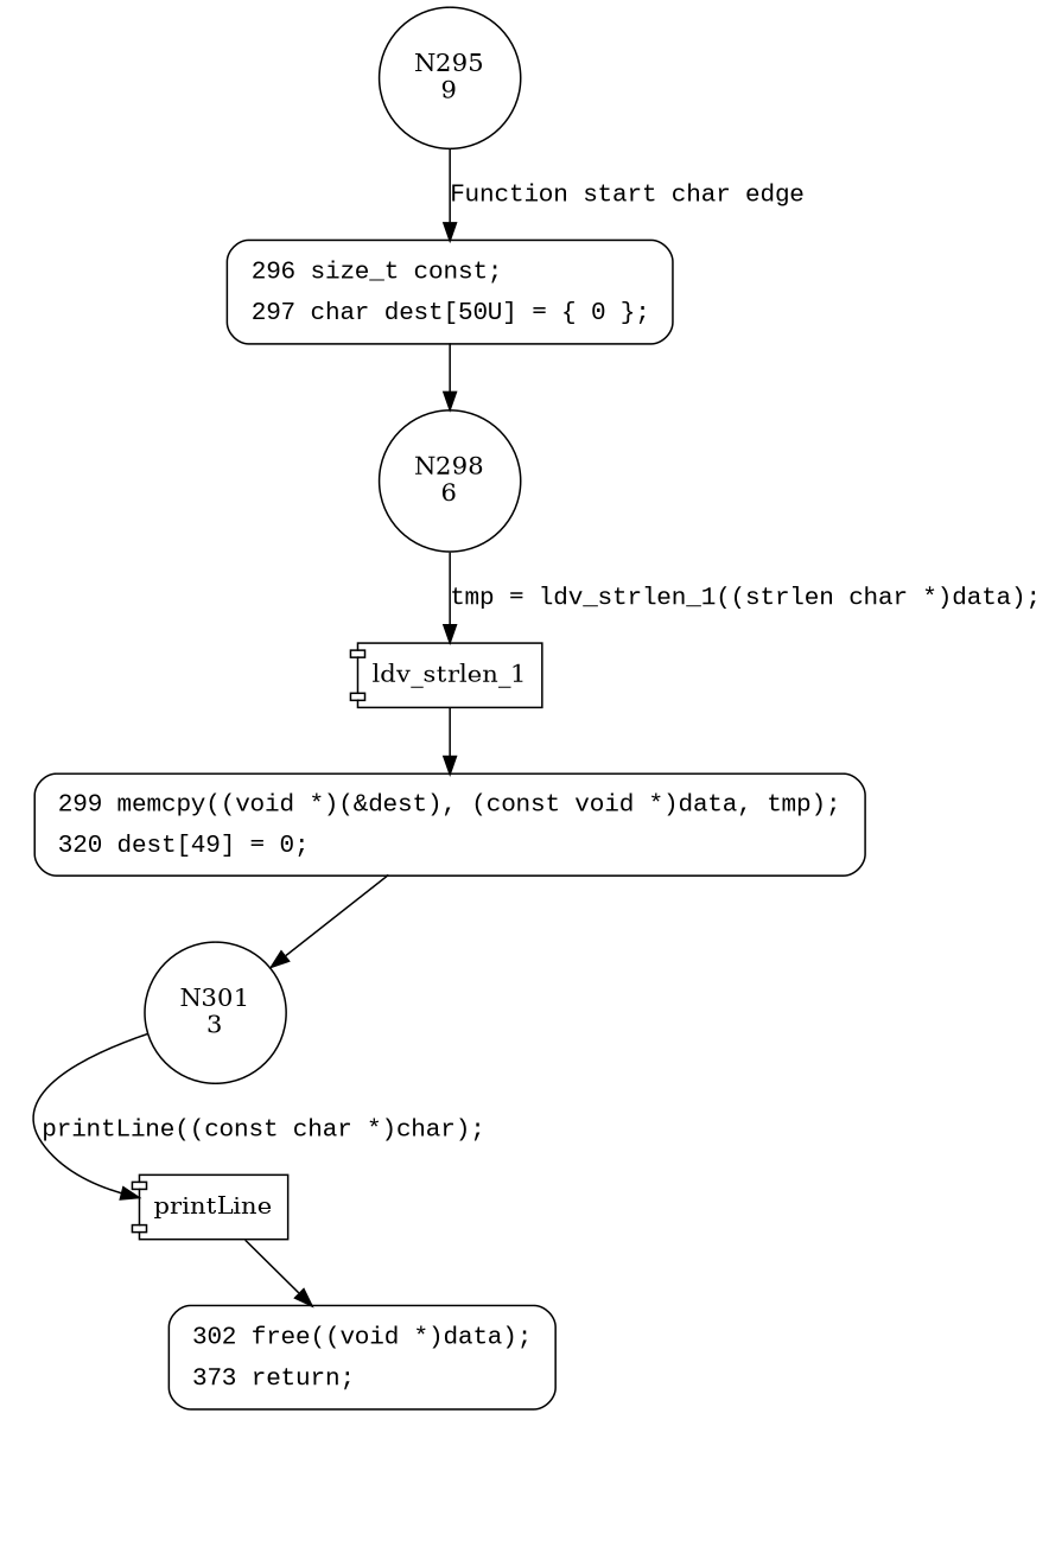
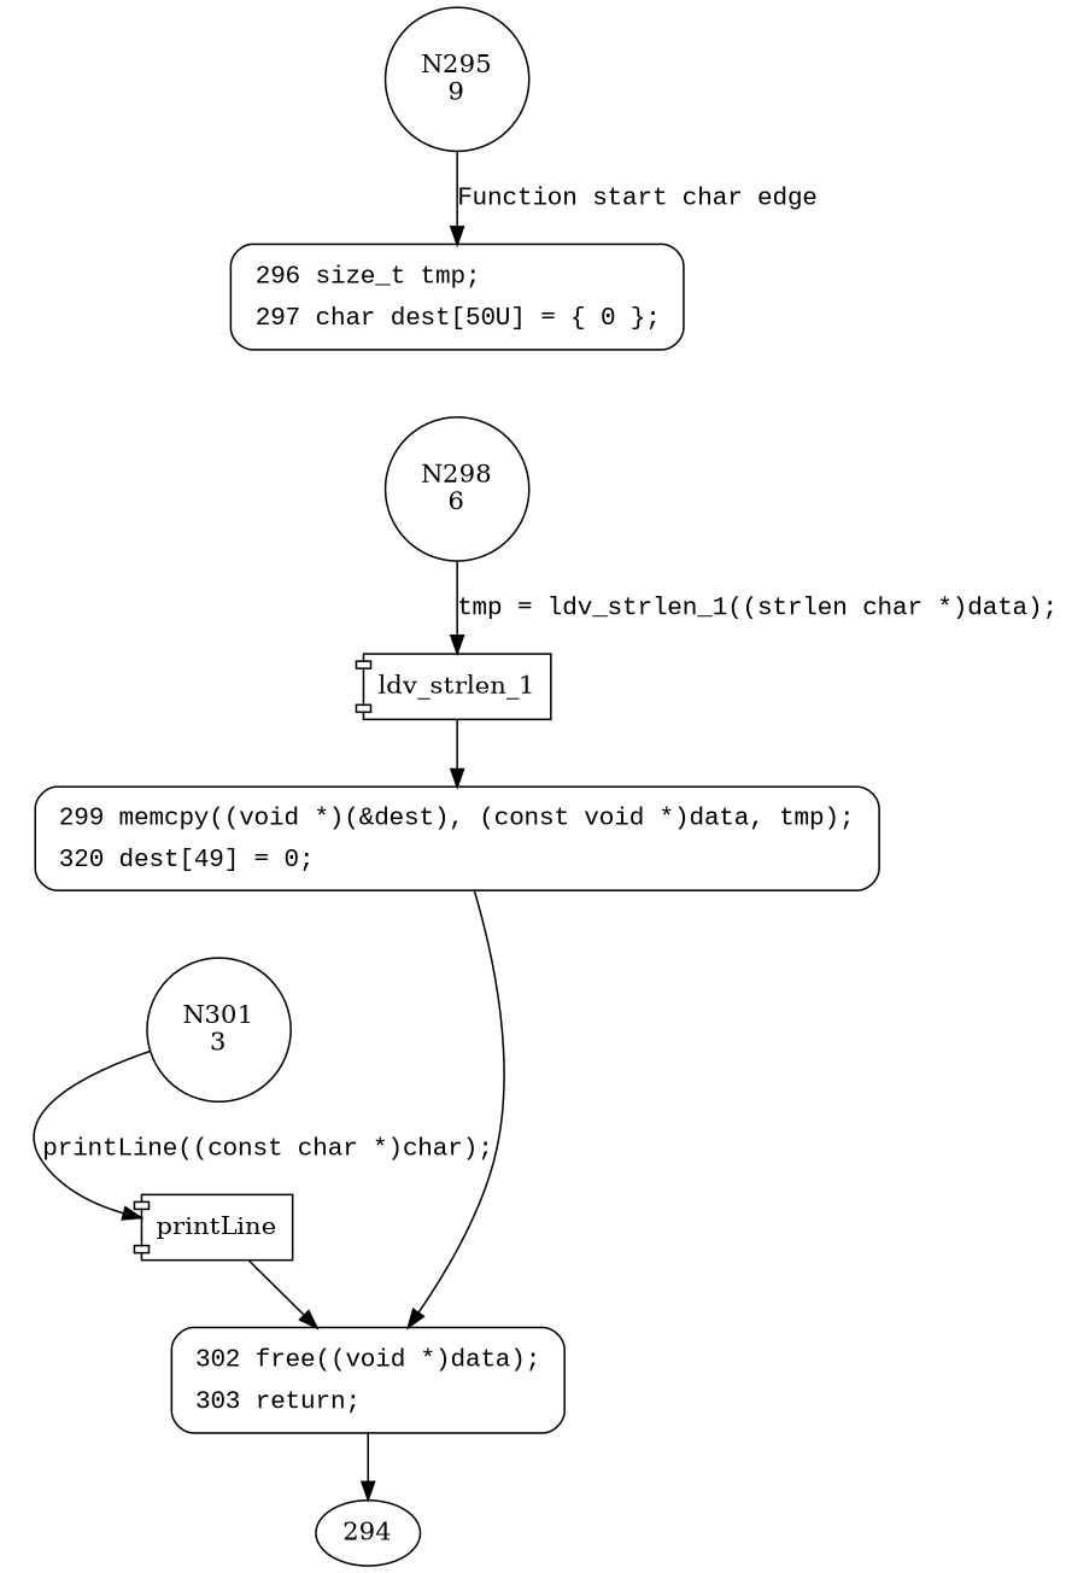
  digraph {
    node [shape=circle]
    edge [fontname="Courier New"]
    n1 [label="N295\n9"]
-   n2 [fillcolor=white fontname="Courier New" label=<<table border="0" cellborder="0" cellpadding="3" bgcolor="white"><tr><td align="right">296</td><td align="left">size_t const;</td></tr><tr><td align="right">297</td><td align="left">char dest[50U] = &#123; 0 &#125;;</td></tr></table>> penwidth=1 shape=Mrecord style="filled,bold"]
+   n2 [fillcolor=white fontname="Courier New" label=<<table border="0" cellborder="0" cellpadding="3" bgcolor="white"><tr><td align="right">296</td><td align="left">size_t tmp;</td></tr><tr><td align="right">297</td><td align="left">char dest[50U] = &#123; 0 &#125;;</td></tr></table>> penwidth=1 shape=Mrecord style="filled,bold"]
    n3 [label="N298\n6"]
    n4 [label=ldv_strlen_1 shape=component]
    n5 [fillcolor=white fontname="Courier New" label=<<table border="0" cellborder="0" cellpadding="3" bgcolor="white"><tr><td align="right">299</td><td align="left">memcpy((void *)(&amp;dest), (const void *)data, tmp);</td></tr><tr><td align="right">320</td><td align="left">dest[49] = 0;</td></tr></table>> penwidth=1 shape=Mrecord style="filled,bold"]
    n6 [label="N301\n3"]
    n7 [label=printLine shape=component]
-   n8 [fillcolor=white fontname="Courier New" label=<<table border="0" cellborder="0" cellpadding="3" bgcolor="white"><tr><td align="right">302</td><td align="left">free((void *)data);</td></tr><tr><td align="right">373</td><td align="left">return;</td></tr></table>> penwidth=1 shape=Mrecord style="filled,bold"]
+   n8 [fillcolor=white fontname="Courier New" label=<<table border="0" cellborder="0" cellpadding="3" bgcolor="white"><tr><td align="right">302</td><td align="left">free((void *)data);</td></tr><tr><td align="right">303</td><td align="left">return;</td></tr></table>> penwidth=1 shape=Mrecord style="filled,bold"]
+   294 [shape=""]
    n1 -> n2 [label="Function start char edge"]
-   n2 -> n3 [fontname=""]
    n3 -> n4 [label="tmp = ldv_strlen_1((strlen char *)data);"]
    n4 -> n5
-   n5 -> n6 [fontname=""]
+   n5 -> n8 [fontname=""]
    n6 -> n7 [label="printLine((const char *)char);"]
    n7 -> n8
+   n8 -> 294 [fontname=""]
  }
